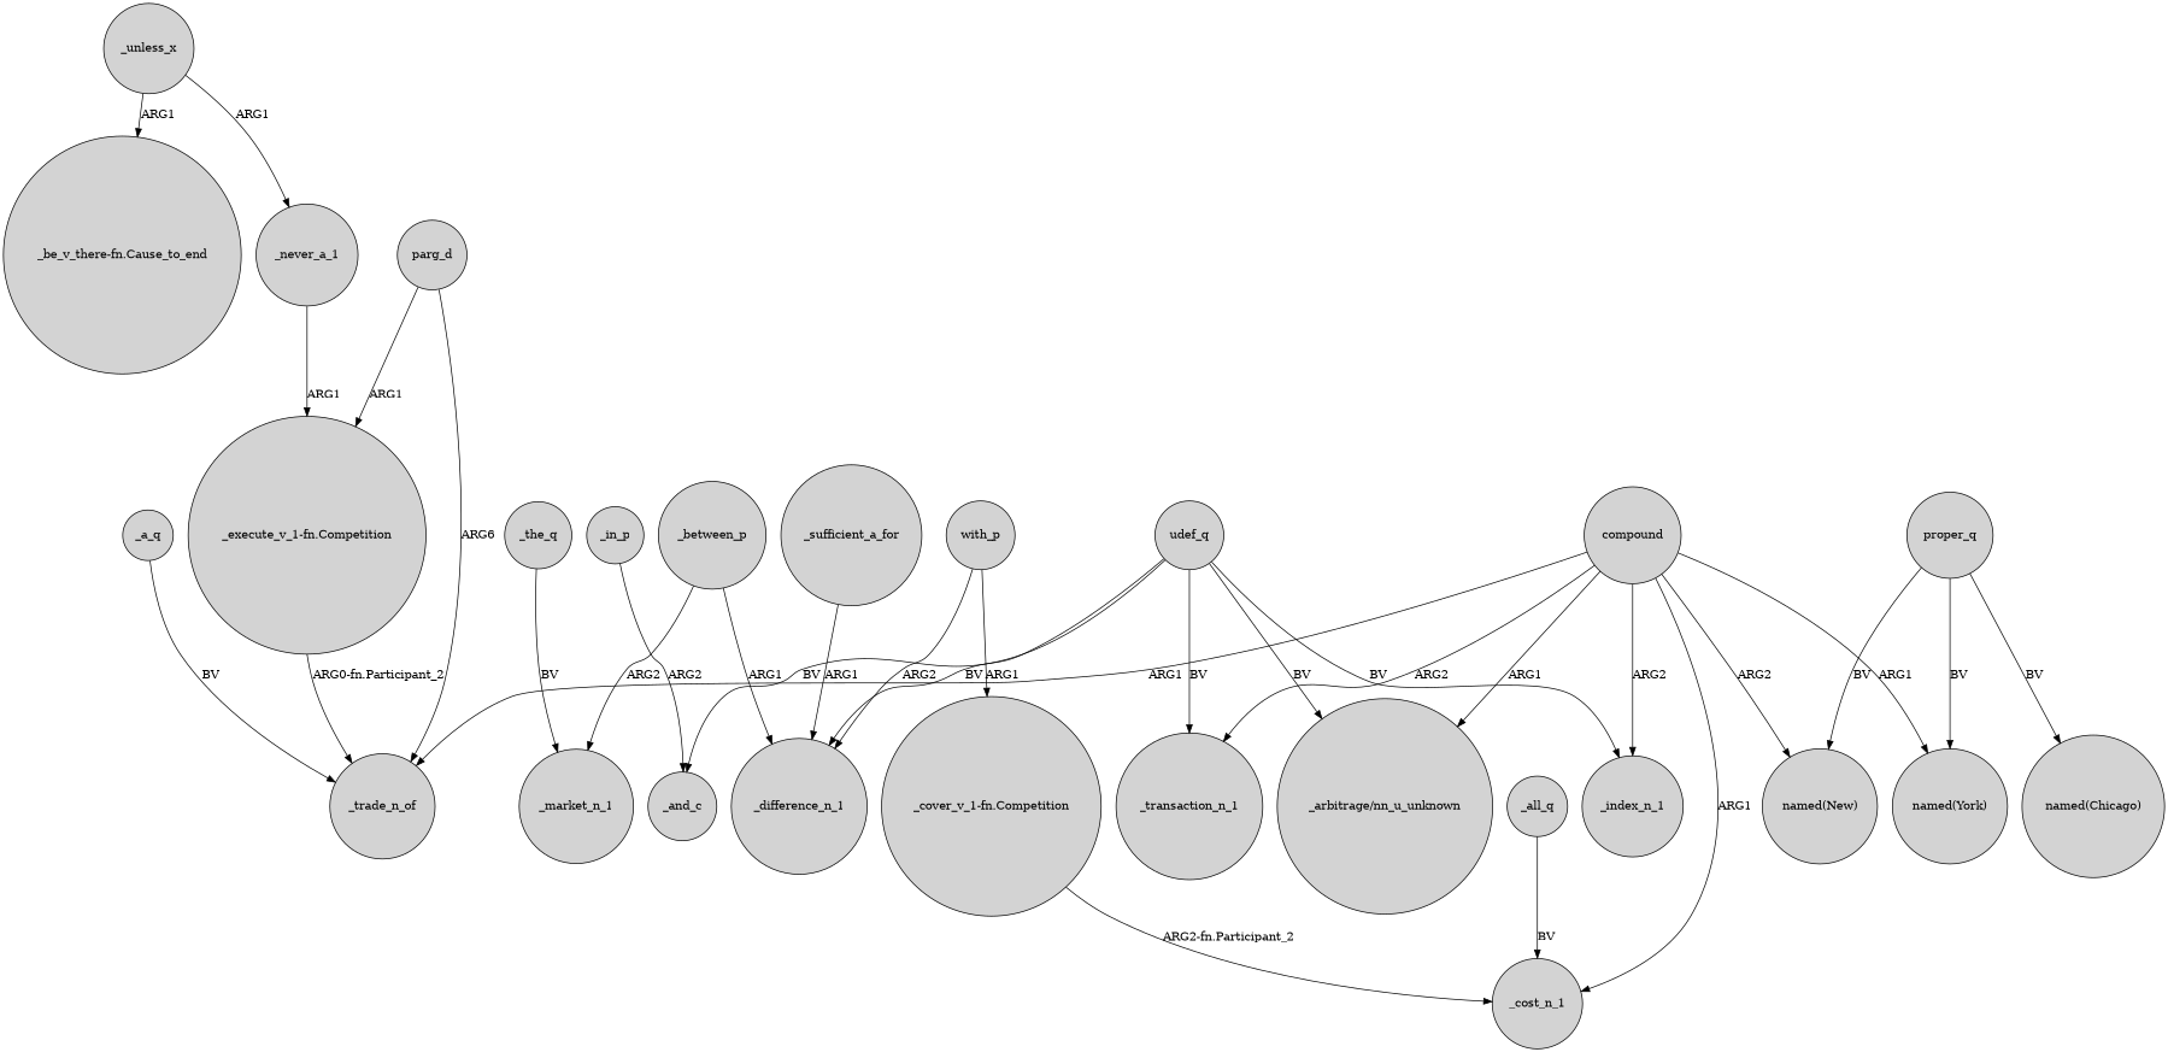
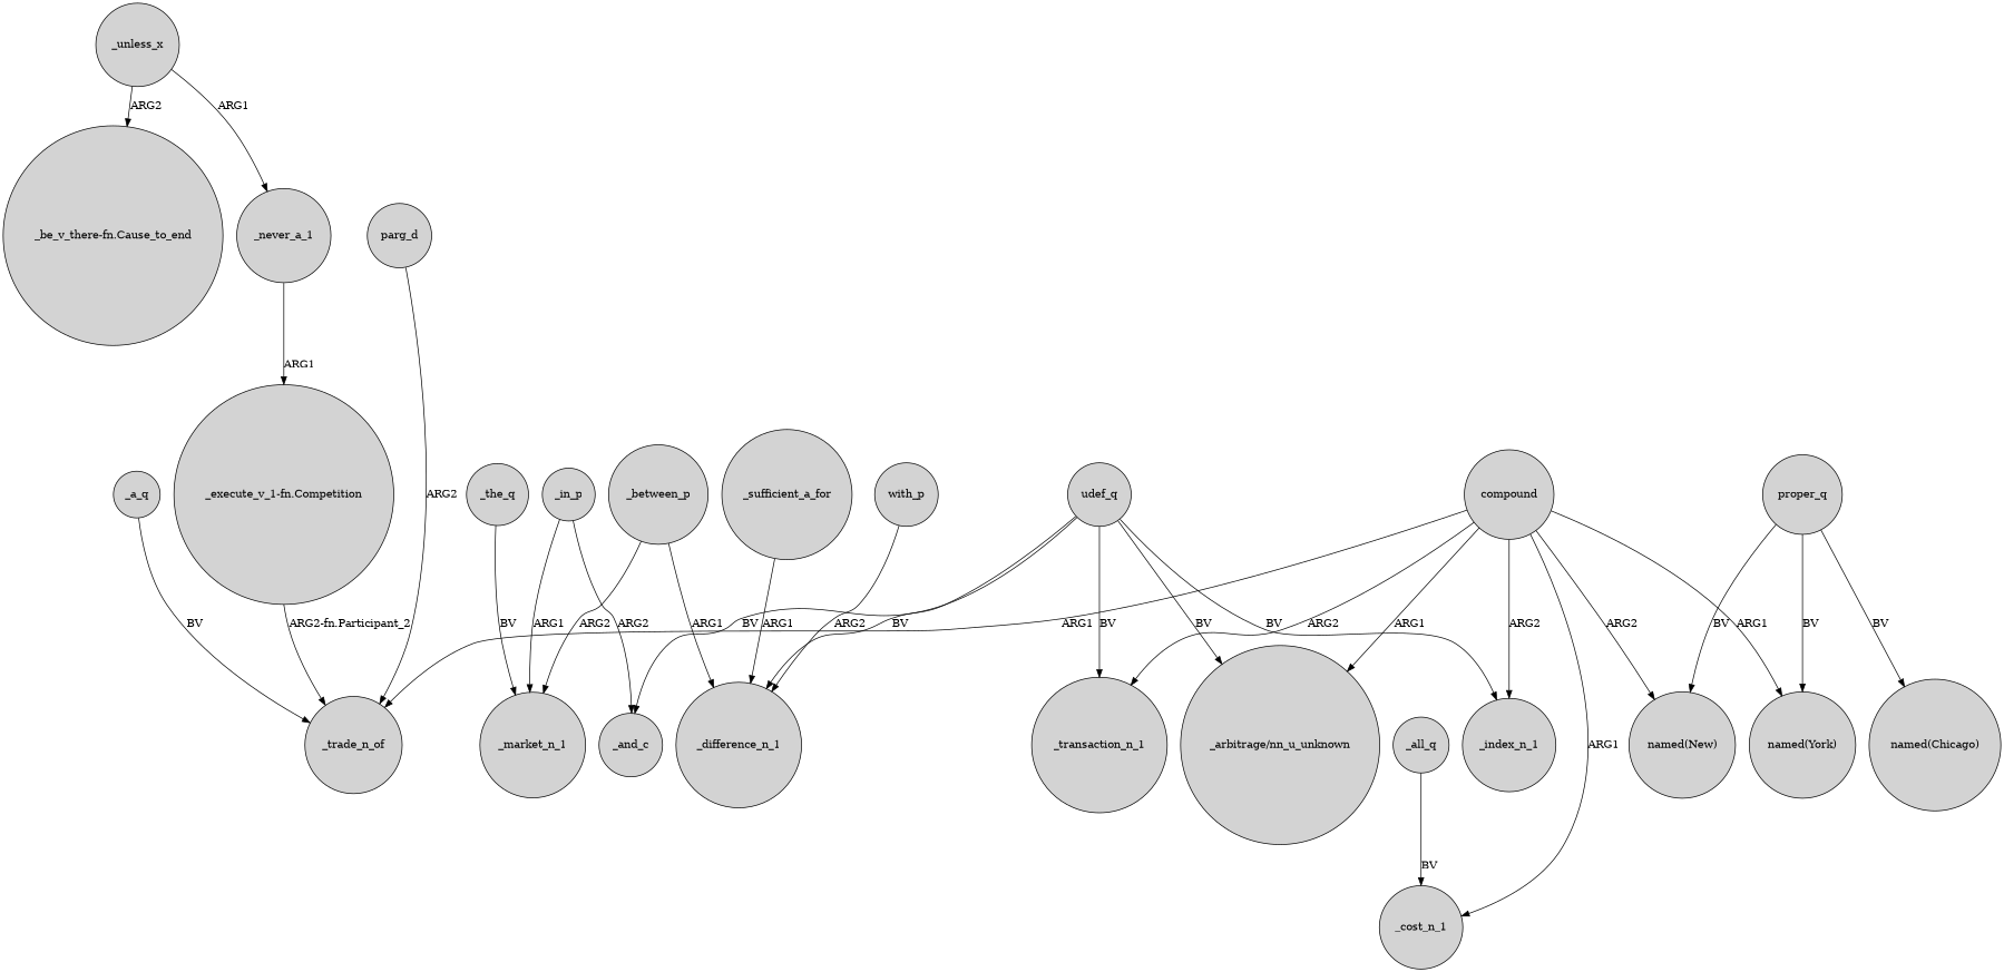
  digraph {
    node [shape=circle style=filled]
    _unless_x
    "_be_v_there-fn.Cause_to_end"
    _never_a_1
    "_execute_v_1-fn.Competition"
    _in_p
    _and_c
    _market_n_1
    udef_q
    _difference_n_1
    _index_n_1
    _transaction_n_1
    "_arbitrage/nn_u_unknown"
    compound
    "named(New)"
    _trade_n_of
    "named(York)"
    _cost_n_1
    proper_q
    "named(Chicago)"
    _between_p
    parg_d
    _a_q
    _the_q
    with_p
-   "_cover_v_1-fn.Competition"
    _sufficient_a_for
    _all_q
-   _unless_x -> "_be_v_there-fn.Cause_to_end" [label=ARG1]
+   _unless_x -> "_be_v_there-fn.Cause_to_end" [label=ARG2]
    _unless_x -> _never_a_1 [label=ARG1]
    _never_a_1 -> "_execute_v_1-fn.Competition" [label=ARG1]
-   "_execute_v_1-fn.Competition" -> _trade_n_of [label="ARG0-fn.Participant_2"]
+   "_execute_v_1-fn.Competition" -> _trade_n_of [label="ARG2-fn.Participant_2"]
    _in_p -> _and_c [label=ARG2]
+   _in_p -> _market_n_1 [label=ARG1]
    udef_q -> _and_c [label=BV]
    udef_q -> _difference_n_1 [label=BV]
    udef_q -> _index_n_1 [label=BV]
    udef_q -> _transaction_n_1 [label=BV]
    udef_q -> "_arbitrage/nn_u_unknown" [label=BV]
    compound -> _index_n_1 [label=ARG2]
    compound -> _transaction_n_1 [label=ARG2]
    compound -> "_arbitrage/nn_u_unknown" [label=ARG1]
    compound -> "named(New)" [label=ARG2]
    compound -> _trade_n_of [label=ARG1]
    compound -> "named(York)" [label=ARG1]
    compound -> _cost_n_1 [label=ARG1]
    proper_q -> "named(New)" [label=BV]
    proper_q -> "named(York)" [label=BV]
    proper_q -> "named(Chicago)" [label=BV]
    _between_p -> _market_n_1 [label=ARG2]
    _between_p -> _difference_n_1 [label=ARG1]
-   parg_d -> "_execute_v_1-fn.Competition" [label=ARG1]
-   parg_d -> _trade_n_of [label=ARG6]
+   parg_d -> _trade_n_of [label=ARG2]
    _a_q -> _trade_n_of [label=BV]
    _the_q -> _market_n_1 [label=BV]
    with_p -> _difference_n_1 [label=ARG2]
-   with_p -> "_cover_v_1-fn.Competition" [label=ARG1]
-   "_cover_v_1-fn.Competition" -> _cost_n_1 [label="ARG2-fn.Participant_2"]
    _sufficient_a_for -> _difference_n_1 [label=ARG1]
    _all_q -> _cost_n_1 [label=BV]
  }
